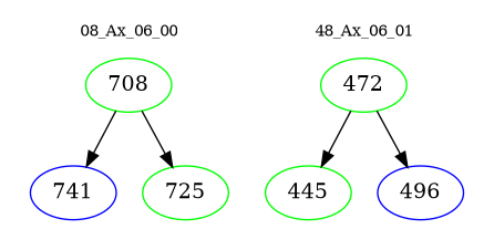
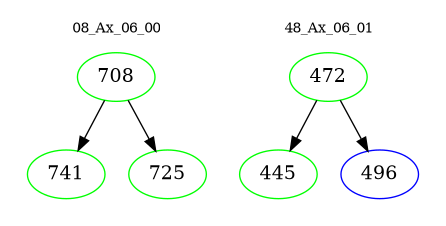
  digraph {
    node [color=green]
    edge [color=black]
    n1 [label=708]
-   n2 [color=blue label=741]
+   n2 [label=741]
    n3 [label=725]
    n4 [label=472]
    n5 [label=445]
    n6 [color=blue label=496]
    subgraph cluster_1 {
      color=white
      fontsize=10
      label="08_Ax_06_00"
      n1
      n2
      n3
    }
    subgraph cluster_2 {
      color=white
      fontsize=10
      label="48_Ax_06_01"
      n4
      n5
      n6
    }
    n1 -> n2
    n1 -> n3
    n4 -> n5
    n4 -> n6
  }
